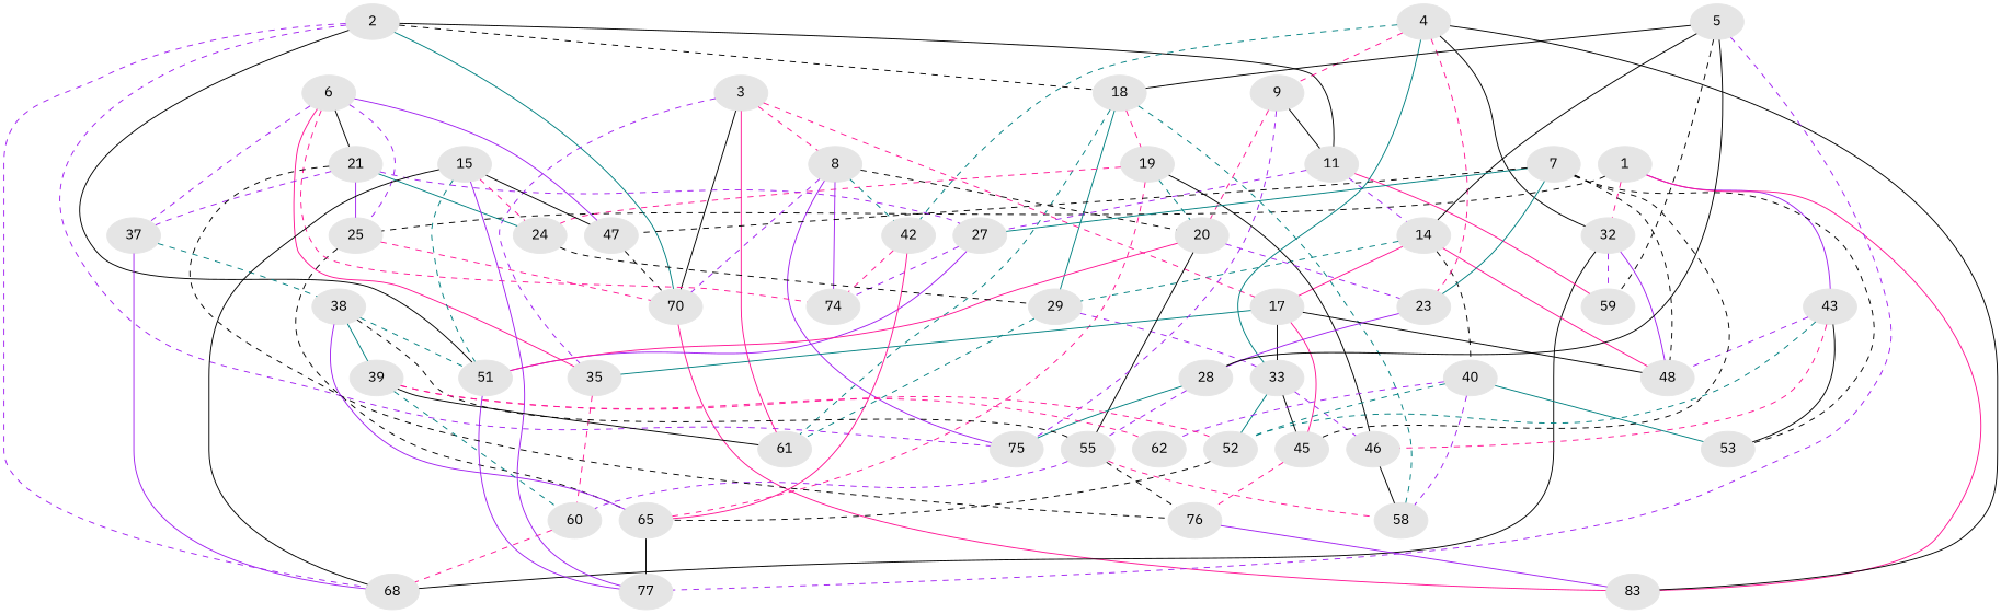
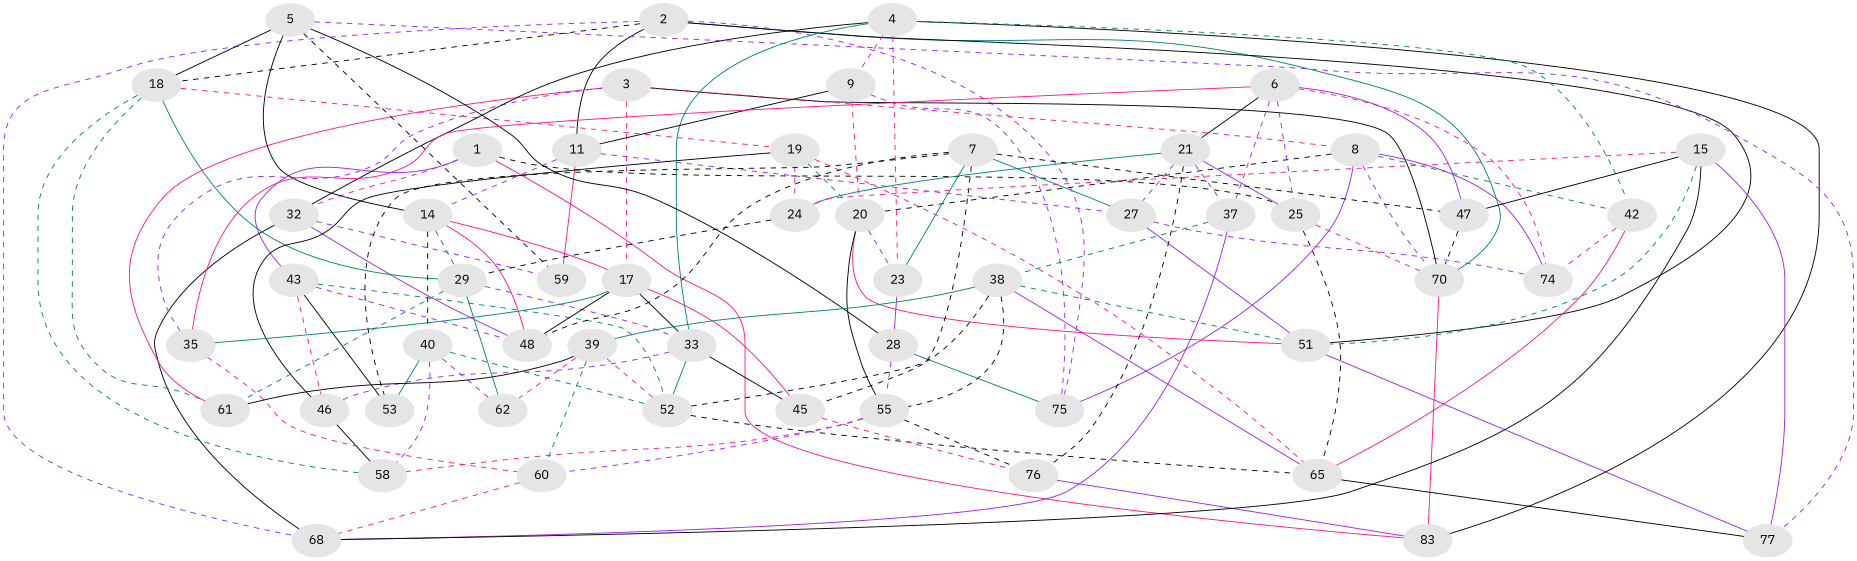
  graph {
    fontname="IBM Plex Sans"
    node [color=gray90 fontname="IBM Plex Sans" style=filled]
    edge [color=black fontname="IBM Plex Sans" style=dashed]
    25 [super="+41"]
    70 [super="+86"]
    65 [super="+85"]
    1
    32 [super="+54"]
    43 [super="+49"]
    83
    68 [super="+79"]
    59
    48 [super="+78"]
    53
    46
    52 [super="+80"]
    2 [super="+64"]
    11 [super="+13"]
    18 [super="+66"]
    51 [super="+63"]
    75
    14 [super="+81"]
    27 [super="+30"]
    61
    29 [super="+56"]
    19 [super="+34"]
    58
    77
    3 [super="+12"]
    8 [super="+73"]
    17 [super="+31"]
    35
    42
    74
    20 [super="+36"]
    33 [super="+57"]
    45
    60 [super="+69"]
    4 [super="+10"]
    9
    23
    28
    5 [super="+44"]
    40 [super="+50"]
    55 [super="+72"]
    6 [super="+22"]
    21 [super="+26"]
    37
    47
    24
    76
    38 [super="+71"]
    7 [super="+84"]
    62
    15 [super="+16"]
    39 [super="+82"]
    25 -- 70 [color=deeppink]
    25 -- 65
    70 -- 83 [color=deeppink style=solid]
    65 -- 77 [style=solid]
    1 -- 25
    1 -- 32 [color=deeppink]
    1 -- 43 [color=purple style=solid]
    1 -- 83 [color=deeppink style=solid]
    32 -- 68 [style=solid weight=2]
    32 -- 59 [color=purple]
    32 -- 48 [color=purple style=solid]
    43 -- 48 [color=purple weight=2]
    43 -- 53 [style=solid]
    43 -- 46 [color=deeppink]
    43 -- 52 [color=teal]
    46 -- 58 [style=solid]
    52 -- 65
    2 -- 70 [color=teal style=solid]
    2 -- 68 [color=purple]
    2 -- 11 [style=solid]
    2 -- 18
    2 -- 51 [style=solid]
    2 -- 75 [color=purple]
    11 -- 59 [color=deeppink style=solid]
    11 -- 14 [color=purple]
    11 -- 27 [color=purple weight=2]
    18 -- 61 [color=teal]
    18 -- 29 [color=teal style=solid]
    18 -- 19 [color=deeppink]
    18 -- 58 [color=teal]
    51 -- 77 [color=purple style=solid]
    14 -- 48 [color=deeppink style=solid]
    14 -- 29 [color=teal]
    14 -- 17 [color=deeppink style=solid]
    14 -- 40
    27 -- 51 [color=purple style=solid]
    27 -- 74 [color=purple]
    29 -- 61 [color=teal]
    29 -- 33 [color=purple]
+   29 -- 62 [color=teal style=solid]
    19 -- 65 [color=deeppink]
    19 -- 46 [style=solid]
    19 -- 20 [color=teal]
    19 -- 24 [color=deeppink]
    3 -- 70 [style=solid]
    3 -- 61 [color=deeppink style=solid]
    3 -- 8 [color=deeppink]
    3 -- 17 [color=deeppink]
    3 -- 35 [color=purple]
    8 -- 70 [color=purple]
    8 -- 75 [color=purple style=solid]
    8 -- 42 [color=teal]
    8 -- 74 [color=purple style=solid]
    8 -- 20
    17 -- 48 [style=solid]
    17 -- 35 [color=teal style=solid]
    17 -- 33 [style=solid]
    17 -- 45 [color=deeppink style=solid]
    35 -- 60 [color=deeppink]
    42 -- 65 [color=deeppink style=solid]
    42 -- 74 [color=deeppink]
    20 -- 51 [color=deeppink style=solid]
    20 -- 23 [color=purple]
    20 -- 55 [style=solid]
    33 -- 46 [color=purple]
    33 -- 52 [color=teal style=solid]
    33 -- 45 [style=solid]
    45 -- 76 [color=deeppink]
    60 -- 68 [color=deeppink]
    4 -- 32 [style=solid]
    4 -- 83 [style=solid]
    4 -- 42 [color=teal]
    4 -- 33 [color=teal style=solid]
    4 -- 9 [color=deeppink]
    4 -- 23 [color=deeppink]
    9 -- 11 [style=solid]
    9 -- 75 [color=purple]
    9 -- 20 [color=deeppink]
    23 -- 28 [color=purple style=solid]
    28 -- 75 [color=teal style=solid]
    28 -- 55 [color=purple]
    5 -- 59 [weight=2]
    5 -- 18 [style=solid]
    5 -- 14 [style=solid]
    5 -- 77 [color=purple]
    5 -- 28 [style=solid]
    40 -- 53 [color=teal style=solid weight=2]
    40 -- 52 [color=teal]
    40 -- 58 [color=purple]
    40 -- 62 [color=purple]
    55 -- 58 [color=deeppink]
    55 -- 60 [color=purple]
    55 -- 76
    6 -- 25 [color=purple]
    6 -- 35 [color=deeppink style=solid]
    6 -- 74 [color=deeppink]
    6 -- 21 [style=solid]
    6 -- 37 [color=purple]
    6 -- 47 [color=purple style=solid]
    21 -- 25 [color=purple style=solid]
    21 -- 27 [color=purple]
    21 -- 37 [color=purple]
    21 -- 24 [color=teal style=solid]
    21 -- 76
    37 -- 68 [color=purple style=solid]
    37 -- 38 [color=teal]
    47 -- 70
    24 -- 29
    76 -- 83 [color=purple style=solid]
    38 -- 65 [color=purple style=solid]
+   38 -- 52
    38 -- 51 [color=teal]
    38 -- 55
    38 -- 39 [color=teal style=solid]
    7 -- 48
    7 -- 53
    7 -- 27 [color=teal style=solid]
    7 -- 45
    7 -- 23 [color=teal style=solid]
    7 -- 47
    15 -- 68 [style=solid]
    15 -- 51 [color=teal]
    15 -- 77 [color=purple style=solid]
    15 -- 47 [style=solid]
    15 -- 24 [color=deeppink]
    39 -- 52 [color=deeppink]
    39 -- 61 [style=solid]
    39 -- 60 [color=teal]
    39 -- 62 [color=deeppink weight=2]
  }
